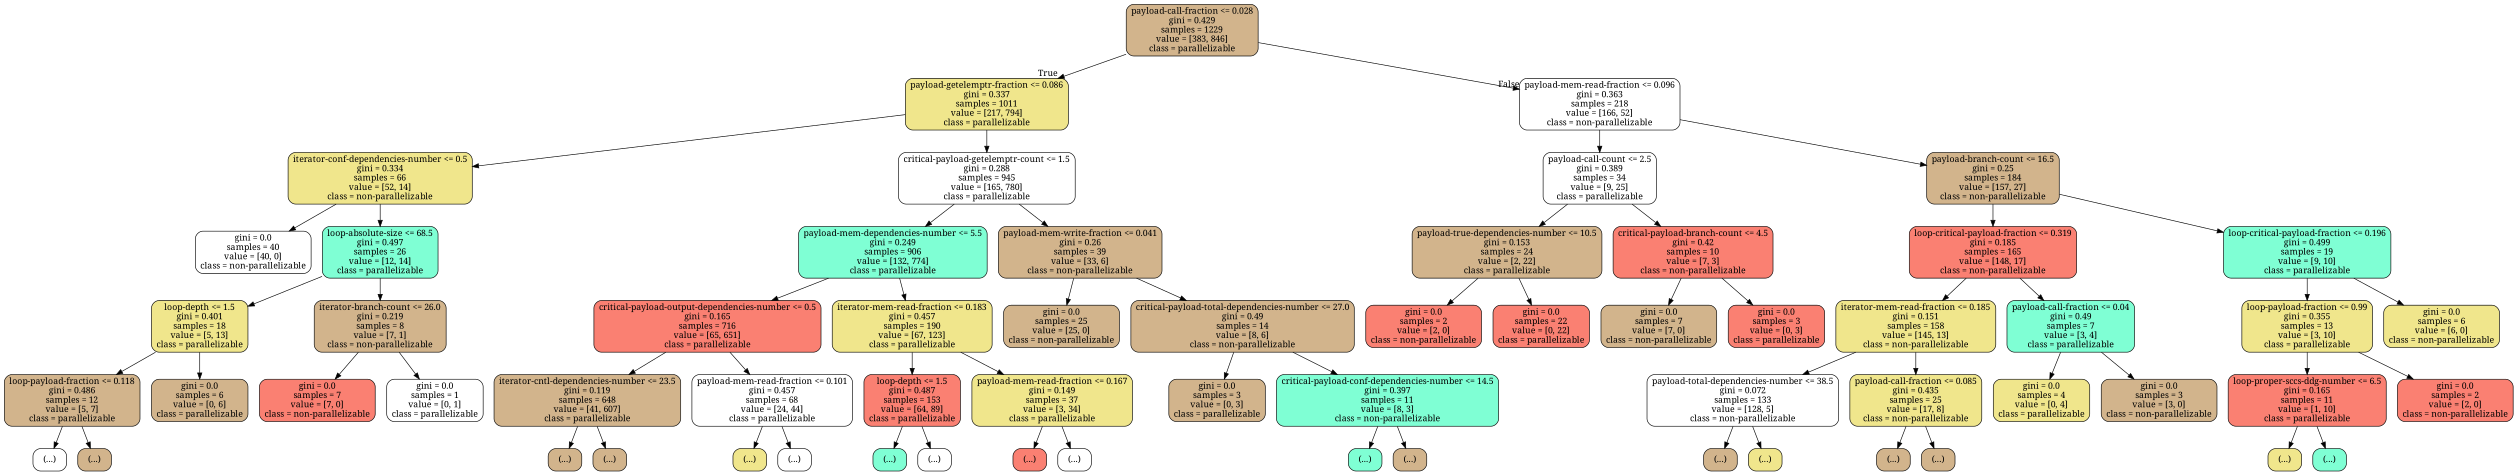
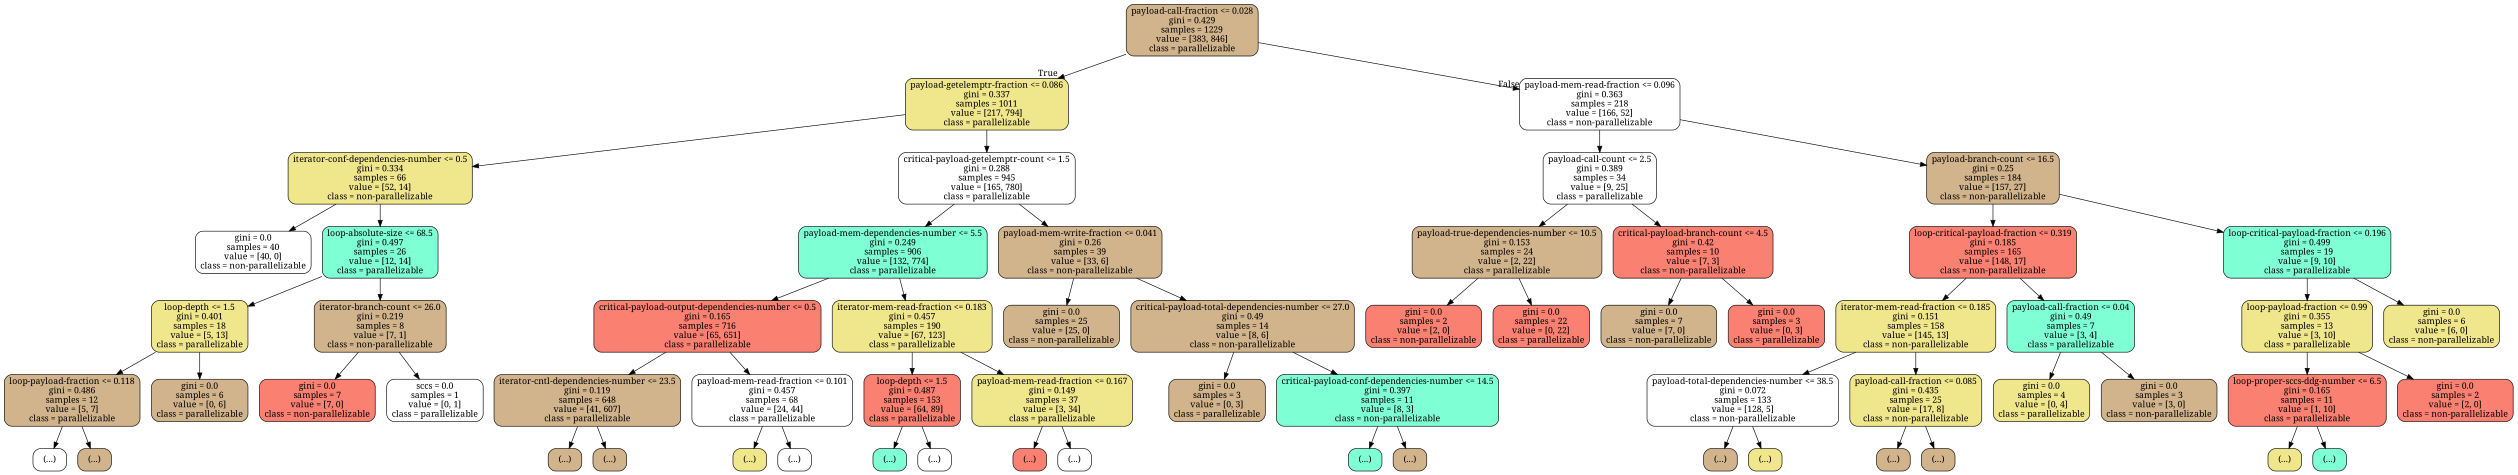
  digraph {
    fontname="Noto Serif"
    node [color=black fillcolor=tan fontname="Noto Serif" shape=box style="filled, rounded"]
    edge [fontname="Noto Serif"]
    n1 [label="payload-call-fraction <= 0.028\ngini = 0.429\nsamples = 1229\nvalue = [383, 846]\nclass = parallelizable"]
    n2 [fillcolor=khaki label="payload-getelemptr-fraction <= 0.086\ngini = 0.337\nsamples = 1011\nvalue = [217, 794]\nclass = parallelizable"]
    n3 [fillcolor=white label="payload-mem-read-fraction <= 0.096\ngini = 0.363\nsamples = 218\nvalue = [166, 52]\nclass = non-parallelizable"]
    n4 [fillcolor=khaki label="iterator-conf-dependencies-number <= 0.5\ngini = 0.334\nsamples = 66\nvalue = [52, 14]\nclass = non-parallelizable"]
    n5 [fillcolor=white label="critical-payload-getelemptr-count <= 1.5\ngini = 0.288\nsamples = 945\nvalue = [165, 780]\nclass = parallelizable"]
    n6 [fillcolor=white label="gini = 0.0\nsamples = 40\nvalue = [40, 0]\nclass = non-parallelizable"]
    n7 [fillcolor=aquamarine label="loop-absolute-size <= 68.5\ngini = 0.497\nsamples = 26\nvalue = [12, 14]\nclass = parallelizable"]
    n8 [fillcolor=khaki label="loop-depth <= 1.5\ngini = 0.401\nsamples = 18\nvalue = [5, 13]\nclass = parallelizable"]
    n9 [label="iterator-branch-count <= 26.0\ngini = 0.219\nsamples = 8\nvalue = [7, 1]\nclass = non-parallelizable"]
    n10 [label="loop-payload-fraction <= 0.118\ngini = 0.486\nsamples = 12\nvalue = [5, 7]\nclass = parallelizable"]
    n11 [label="gini = 0.0\nsamples = 6\nvalue = [0, 6]\nclass = parallelizable"]
    n12 [fillcolor=white label="(...)"]
    n13 [label="(...)"]
    n14 [fillcolor=salmon label="gini = 0.0\nsamples = 7\nvalue = [7, 0]\nclass = non-parallelizable"]
-   n15 [fillcolor=white label="gini = 0.0\nsamples = 1\nvalue = [0, 1]\nclass = parallelizable"]
+   n15 [fillcolor=white label="sccs = 0.0\nsamples = 1\nvalue = [0, 1]\nclass = parallelizable"]
    n16 [fillcolor=aquamarine label="payload-mem-dependencies-number <= 5.5\ngini = 0.249\nsamples = 906\nvalue = [132, 774]\nclass = parallelizable"]
    n17 [label="payload-mem-write-fraction <= 0.041\ngini = 0.26\nsamples = 39\nvalue = [33, 6]\nclass = non-parallelizable"]
    n18 [fillcolor=salmon label="critical-payload-output-dependencies-number <= 0.5\ngini = 0.165\nsamples = 716\nvalue = [65, 651]\nclass = parallelizable"]
    n19 [fillcolor=khaki label="iterator-mem-read-fraction <= 0.183\ngini = 0.457\nsamples = 190\nvalue = [67, 123]\nclass = parallelizable"]
    n20 [label="iterator-cntl-dependencies-number <= 23.5\ngini = 0.119\nsamples = 648\nvalue = [41, 607]\nclass = parallelizable"]
    n21 [fillcolor=white label="payload-mem-read-fraction <= 0.101\ngini = 0.457\nsamples = 68\nvalue = [24, 44]\nclass = parallelizable"]
    n22 [label="(...)"]
    n23 [label="(...)"]
    n24 [fillcolor=khaki label="(...)"]
    n25 [fillcolor=white label="(...)"]
    n26 [fillcolor=salmon label="loop-depth <= 1.5\ngini = 0.487\nsamples = 153\nvalue = [64, 89]\nclass = parallelizable"]
    n27 [fillcolor=khaki label="payload-mem-read-fraction <= 0.167\ngini = 0.149\nsamples = 37\nvalue = [3, 34]\nclass = parallelizable"]
    n28 [fillcolor=aquamarine label="(...)"]
    n29 [fillcolor=white label="(...)"]
    n30 [fillcolor=salmon label="(...)"]
    n31 [fillcolor=white label="(...)"]
    n32 [label="gini = 0.0\nsamples = 25\nvalue = [25, 0]\nclass = non-parallelizable"]
    n33 [label="critical-payload-total-dependencies-number <= 27.0\ngini = 0.49\nsamples = 14\nvalue = [8, 6]\nclass = non-parallelizable"]
    n34 [label="gini = 0.0\nsamples = 3\nvalue = [0, 3]\nclass = parallelizable"]
    n35 [fillcolor=aquamarine label="critical-payload-conf-dependencies-number <= 14.5\ngini = 0.397\nsamples = 11\nvalue = [8, 3]\nclass = non-parallelizable"]
    n36 [fillcolor=aquamarine label="(...)"]
    n37 [label="(...)"]
    n38 [fillcolor=white label="payload-call-count <= 2.5\ngini = 0.389\nsamples = 34\nvalue = [9, 25]\nclass = parallelizable"]
    n39 [label="payload-branch-count <= 16.5\ngini = 0.25\nsamples = 184\nvalue = [157, 27]\nclass = non-parallelizable"]
    n40 [label="payload-true-dependencies-number <= 10.5\ngini = 0.153\nsamples = 24\nvalue = [2, 22]\nclass = parallelizable"]
    n41 [fillcolor=salmon label="critical-payload-branch-count <= 4.5\ngini = 0.42\nsamples = 10\nvalue = [7, 3]\nclass = non-parallelizable"]
    n42 [fillcolor=salmon label="gini = 0.0\nsamples = 2\nvalue = [2, 0]\nclass = non-parallelizable"]
    n43 [fillcolor=salmon label="gini = 0.0\nsamples = 22\nvalue = [0, 22]\nclass = parallelizable"]
    n44 [label="gini = 0.0\nsamples = 7\nvalue = [7, 0]\nclass = non-parallelizable"]
    n45 [fillcolor=salmon label="gini = 0.0\nsamples = 3\nvalue = [0, 3]\nclass = parallelizable"]
    n46 [fillcolor=salmon label="loop-critical-payload-fraction <= 0.319\ngini = 0.185\nsamples = 165\nvalue = [148, 17]\nclass = non-parallelizable"]
    n47 [fillcolor=aquamarine label="loop-critical-payload-fraction <= 0.196\ngini = 0.499\nsamples = 19\nvalue = [9, 10]\nclass = parallelizable"]
    n48 [fillcolor=khaki label="iterator-mem-read-fraction <= 0.185\ngini = 0.151\nsamples = 158\nvalue = [145, 13]\nclass = non-parallelizable"]
    n49 [fillcolor=aquamarine label="payload-call-fraction <= 0.04\ngini = 0.49\nsamples = 7\nvalue = [3, 4]\nclass = parallelizable"]
    n50 [fillcolor=white label="payload-total-dependencies-number <= 38.5\ngini = 0.072\nsamples = 133\nvalue = [128, 5]\nclass = non-parallelizable"]
    n51 [fillcolor=khaki label="payload-call-fraction <= 0.085\ngini = 0.435\nsamples = 25\nvalue = [17, 8]\nclass = non-parallelizable"]
    n52 [label="(...)"]
    n53 [fillcolor=khaki label="(...)"]
    n54 [label="(...)"]
    n55 [label="(...)"]
    n56 [fillcolor=khaki label="gini = 0.0\nsamples = 4\nvalue = [0, 4]\nclass = parallelizable"]
    n57 [label="gini = 0.0\nsamples = 3\nvalue = [3, 0]\nclass = non-parallelizable"]
    n58 [fillcolor=khaki label="loop-payload-fraction <= 0.99\ngini = 0.355\nsamples = 13\nvalue = [3, 10]\nclass = parallelizable"]
    n59 [fillcolor=khaki label="gini = 0.0\nsamples = 6\nvalue = [6, 0]\nclass = non-parallelizable"]
    n60 [fillcolor=salmon label="loop-proper-sccs-ddg-number <= 6.5\ngini = 0.165\nsamples = 11\nvalue = [1, 10]\nclass = parallelizable"]
    n61 [fillcolor=salmon label="gini = 0.0\nsamples = 2\nvalue = [2, 0]\nclass = non-parallelizable"]
    n62 [fillcolor=khaki label="(...)"]
    n63 [fillcolor=aquamarine label="(...)"]
    n1 -> n2 [headlabel=True labelangle=45 labeldistance=2.5]
    n1 -> n3 [headlabel=False labelangle=-45 labeldistance=2.5]
    n2 -> n4
    n2 -> n5
    n3 -> n38
    n3 -> n39
    n4 -> n6
    n4 -> n7
    n5 -> n16
    n5 -> n17
    n7 -> n8
    n7 -> n9
    n8 -> n10
    n8 -> n11
    n9 -> n14
    n9 -> n15
    n10 -> n12
    n10 -> n13
    n16 -> n18
    n16 -> n19
    n17 -> n32
    n17 -> n33
    n18 -> n20
    n18 -> n21
    n19 -> n26
    n19 -> n27
    n20 -> n22
    n20 -> n23
    n21 -> n24
    n21 -> n25
    n26 -> n28
    n26 -> n29
    n27 -> n30
    n27 -> n31
    n33 -> n34
    n33 -> n35
    n35 -> n36
    n35 -> n37
    n38 -> n40
    n38 -> n41
    n39 -> n46
    n39 -> n47
    n40 -> n42
    n40 -> n43
    n41 -> n44
    n41 -> n45
    n46 -> n48
    n46 -> n49
    n47 -> n58
    n47 -> n59
    n48 -> n50
    n48 -> n51
    n49 -> n56
    n49 -> n57
    n50 -> n52
    n50 -> n53
    n51 -> n54
    n51 -> n55
    n58 -> n60
    n58 -> n61
    n60 -> n62
    n60 -> n63
  }
